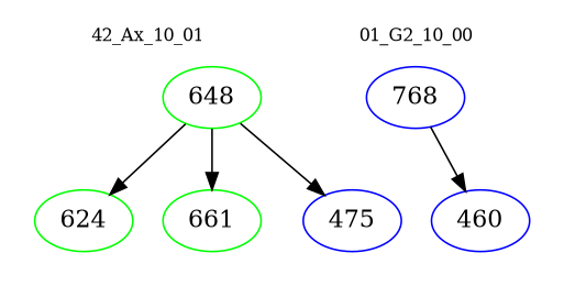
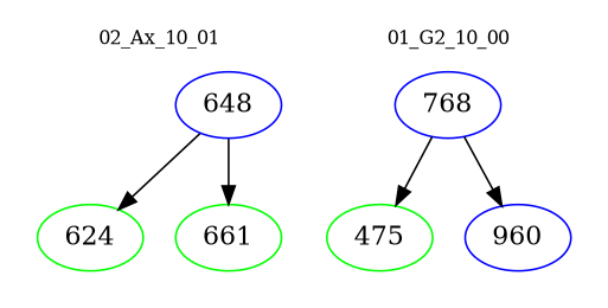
  digraph {
    node [color=blue]
    edge [color=black]
-   n1 [color=green label=648]
+   n1 [label=648]
    n2 [color=green label=624]
    n3 [color=green label=661]
    n4 [label=768]
-   n5 [label=460]
-   n6 [label=475]
+   n5 [label=960]
+   n6 [color=green label=475]
    subgraph cluster_1 {
      color=white
      fontsize=10
-     label="42_Ax_10_01"
+     label="02_Ax_10_01"
      n1
      n2
      n3
    }
    subgraph cluster_2 {
      color=white
      fontsize=10
      label="01_G2_10_00"
      n4
      n5
      n6
    }
    n1 -> n2
    n1 -> n3
    n4 -> n5
-   n1 -> n6
+   n4 -> n6
  }
